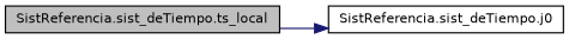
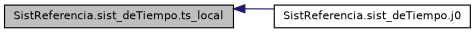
  digraph {
    rankdir=LR
    node [color=black fontname=Helvetica fontsize=10 shape=record style=filled]
    n1 [fillcolor=grey75 fontcolor=black height=0.2 label="SistReferencia.sist_deTiempo.ts_local" width=0.4]
    n2 [fillcolor=white height=0.2 label="SistReferencia.sist_deTiempo.j0" width=0.4]
-   n1 -> n2 [color=midnightblue fontname=Helvetica fontsize=10 labelfontname=Helvetica labelfontsize=10 style=solid]
+   n2 -> n1 [color=midnightblue fontname=Helvetica fontsize=10 labelfontname=Helvetica labelfontsize=10 style=solid]
  }
